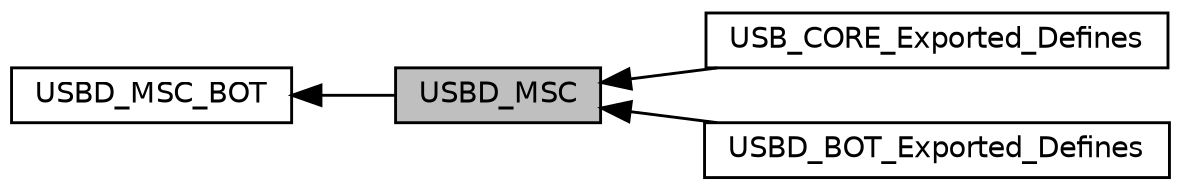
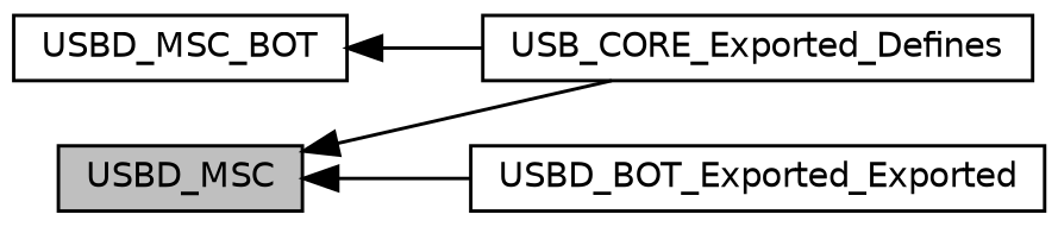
  digraph {
    rankdir=LR
    node [color=black fillcolor=white fontname=Helvetica fontsize=10 shape=record style=filled]
    edge [dir=back fontname=Helvetica fontsize=10 labelfontname=Helvetica labelfontsize=10 shape=plaintext style=solid]
    n1 [fillcolor=grey75 fontcolor=black height=0.2 label=USBD_MSC width=0.4]
    n2 [height=0.2 label=USB_CORE_Exported_Defines width=0.4]
-   n3 [height=0.2 label=USBD_BOT_Exported_Defines width=0.4]
+   n3 [height=0.2 label=USBD_BOT_Exported_Exported width=0.4]
    n4 [height=0.2 label=USBD_MSC_BOT width=0.4]
    n1 -> n2
    n1 -> n3
-   n4 -> n1
+   n4 -> n2
  }
